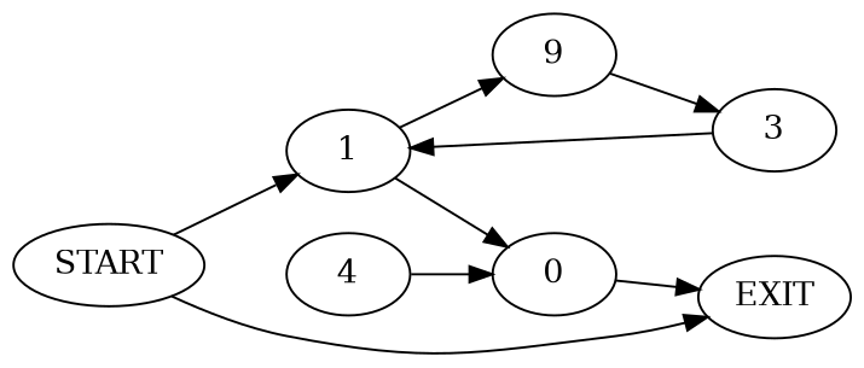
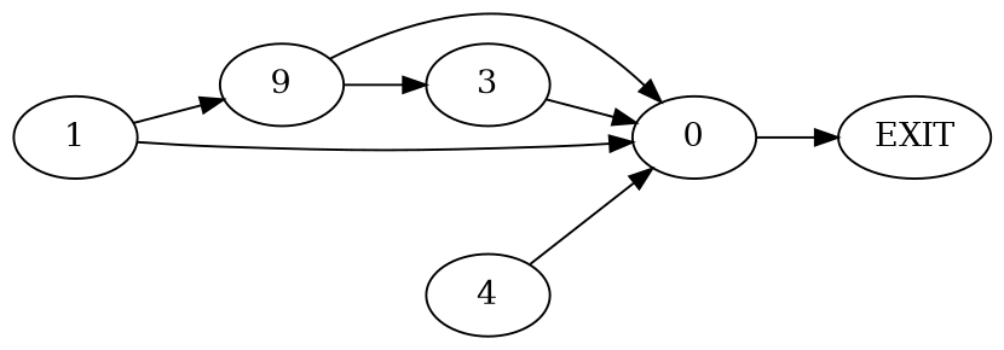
  digraph {
    rankdir=LR
-   n1 [label=START]
    1
    n3 [label=EXIT]
    n4 [label=9]
    n5 [label=0]
    3
    4
-   n1 -> 1
-   n1 -> n3
    1 -> n4
    1 -> n5
+   n4 -> n5
    n4 -> 3
    n5 -> n3
-   3 -> 1
+   3 -> n5
    4 -> n5
  }
